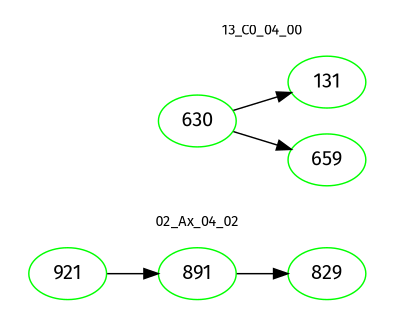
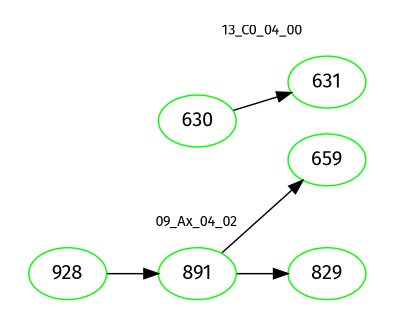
  digraph {
    fontname="Fira Sans"
    rankdir=LR
    node [color=green fontname="Fira Sans"]
    edge [color=black fontname="Fira Sans"]
    n1 [label=891]
    n2 [label=829]
-   n3 [label=921]
+   n3 [label=928]
    n4 [label=630]
-   n5 [label=131]
+   n5 [label=631]
    n6 [label=659]
    subgraph cluster_1 {
      color=white
      fontsize=10
-     label="02_Ax_04_02"
+     label="09_Ax_04_02"
      n1
      n2
      n3
    }
    subgraph cluster_2 {
      color=white
      fontsize=10
      label="13_C0_04_00"
      n4
      n5
      n6
    }
    n1 -> n2
    n3 -> n1
    n4 -> n5
-   n4 -> n6
+   n1 -> n6
  }
